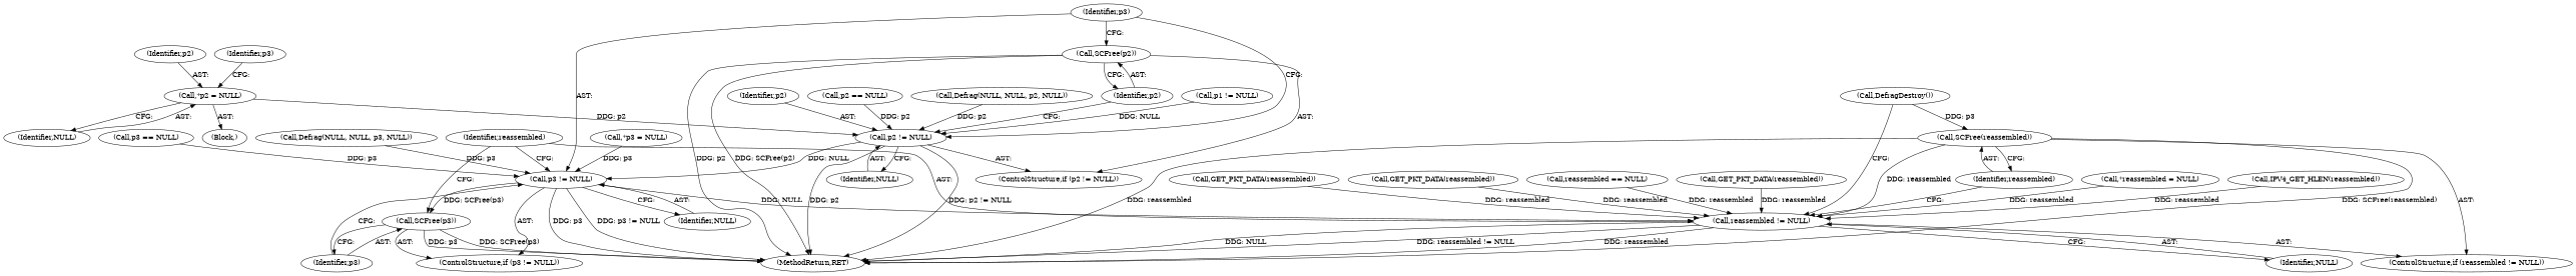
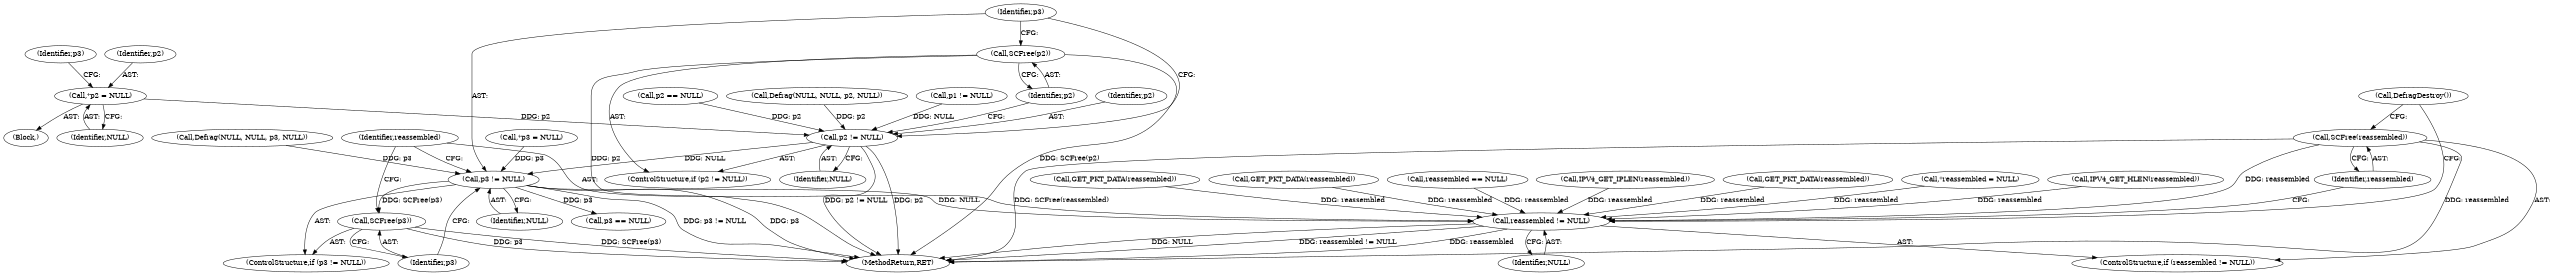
  digraph {
    n1 [label="(Call,*p2 = NULL)"]
    n2 [label="(Call,p2 != NULL)"]
    n3 [label="(Identifier,NULL)"]
    n4 [label="(Block,)"]
    n5 [label="(Call,p3 != NULL)"]
    n6 [label="(MethodReturn,RET)"]
    n7 [label="(ControlStructure,if (p2 != NULL))"]
    n8 [label="(Identifier,NULL)"]
    n9 [label="(Call,SCFree(p2))"]
    n10 [label="(Identifier,p2)"]
    n11 [label="(Call,SCFree(p3))"]
    n12 [label="(Call,reassembled != NULL)"]
    n13 [label="(ControlStructure,if (p3 != NULL))"]
    n14 [label="(Identifier,NULL)"]
    n15 [label="(Identifier,p3)"]
    n16 [label="(ControlStructure,if (reassembled != NULL))"]
    n17 [label="(Identifier,NULL)"]
    n18 [label="(Call,SCFree(reassembled))"]
    n19 [label="(Identifier,reassembled)"]
    n20 [label="(Identifier,p3)"]
    n21 [label="(Call,p3 == NULL)"]
    n22 [label="(Identifier,p3)"]
    n23 [label="(Call,p1 != NULL)"]
    n24 [label="(Call,Defrag(NULL, NULL, p3, NULL))"]
    n25 [label="(Call,*p3 = NULL)"]
    n26 [label="(Call,*reassembled = NULL)"]
    n27 [label="(Identifier,p2)"]
    n28 [label="(Call,IPV4_GET_HLEN(reassembled))"]
    n29 [label="(Call,GET_PKT_DATA(reassembled))"]
    n30 [label="(Call,GET_PKT_DATA(reassembled))"]
    n31 [label="(Call,p2 == NULL)"]
    n32 [label="(Identifier,p2)"]
    n33 [label="(Call,reassembled == NULL)"]
    n34 [label="(Call,Defrag(NULL, NULL, p2, NULL))"]
+   n35 [label="(Call,IPV4_GET_IPLEN(reassembled))"]
    n36 [label="(Call,GET_PKT_DATA(reassembled))"]
    n37 [label="(Call,DefragDestroy())"]
    n38 [label="(Identifier,reassembled)"]
    n1 -> n2 [label="DDG: p2"]
    n1 -> n3 [label="CFG: "]
    n1 -> n4 [label="AST: "]
    n2 -> n5 [label="DDG: NULL"]
    n2 -> n6 [label="DDG: p2 != NULL"]
    n2 -> n6 [label="DDG: p2"]
    n2 -> n7 [label="AST: "]
    n2 -> n8 [label="CFG: "]
    n3 -> n1 [label="AST: "]
    n5 -> n6 [label="DDG: p3"]
    n5 -> n6 [label="DDG: p3 != NULL"]
    n5 -> n11 [label="DDG: SCFree(p3)"]
    n5 -> n12 [label="DDG: NULL"]
    n5 -> n13 [label="AST: "]
    n5 -> n14 [label="CFG: "]
    n8 -> n2 [label="AST: "]
    n9 -> n6 [label="DDG: p2"]
    n9 -> n6 [label="DDG: SCFree(p2)"]
    n9 -> n7 [label="AST: "]
    n9 -> n10 [label="CFG: "]
    n10 -> n2 [label="CFG: "]
    n10 -> n9 [label="AST: "]
    n11 -> n6 [label="DDG: SCFree(p3)"]
    n11 -> n6 [label="DDG: p3"]
    n11 -> n13 [label="AST: "]
    n11 -> n15 [label="CFG: "]
    n12 -> n6 [label="DDG: reassembled != NULL"]
    n12 -> n6 [label="DDG: reassembled"]
    n12 -> n6 [label="DDG: NULL"]
    n12 -> n16 [label="AST: "]
    n12 -> n17 [label="CFG: "]
    n14 -> n5 [label="AST: "]
    n15 -> n5 [label="CFG: "]
    n15 -> n11 [label="AST: "]
    n17 -> n12 [label="AST: "]
    n18 -> n6 [label="DDG: SCFree(reassembled)"]
    n18 -> n6 [label="DDG: reassembled"]
    n18 -> n12 [label="DDG: reassembled"]
    n18 -> n16 [label="AST: "]
    n18 -> n19 [label="CFG: "]
    n19 -> n12 [label="CFG: "]
    n19 -> n18 [label="AST: "]
    n20 -> n1 [label="CFG: "]
-   n21 -> n5 [label="DDG: p3"]
+   n5 -> n21 [label="DDG: p3"]
    n22 -> n2 [label="CFG: "]
    n22 -> n5 [label="AST: "]
    n22 -> n9 [label="CFG: "]
    n23 -> n2 [label="DDG: NULL"]
    n24 -> n5 [label="DDG: p3"]
    n25 -> n5 [label="DDG: p3"]
    n26 -> n12 [label="DDG: reassembled"]
    n27 -> n2 [label="AST: "]
    n28 -> n12 [label="DDG: reassembled"]
    n29 -> n12 [label="DDG: reassembled"]
    n30 -> n12 [label="DDG: reassembled"]
    n31 -> n2 [label="DDG: p2"]
    n32 -> n1 [label="AST: "]
    n33 -> n12 [label="DDG: reassembled"]
    n34 -> n2 [label="DDG: p2"]
+   n35 -> n12 [label="DDG: reassembled"]
    n36 -> n12 [label="DDG: reassembled"]
    n37 -> n12 [label="CFG: "]
-   n37 -> n18 [label="DDG: p3"]
+   n37 -> n18 [label="CFG: "]
    n38 -> n5 [label="CFG: "]
    n38 -> n11 [label="CFG: "]
    n38 -> n12 [label="AST: "]
  }
